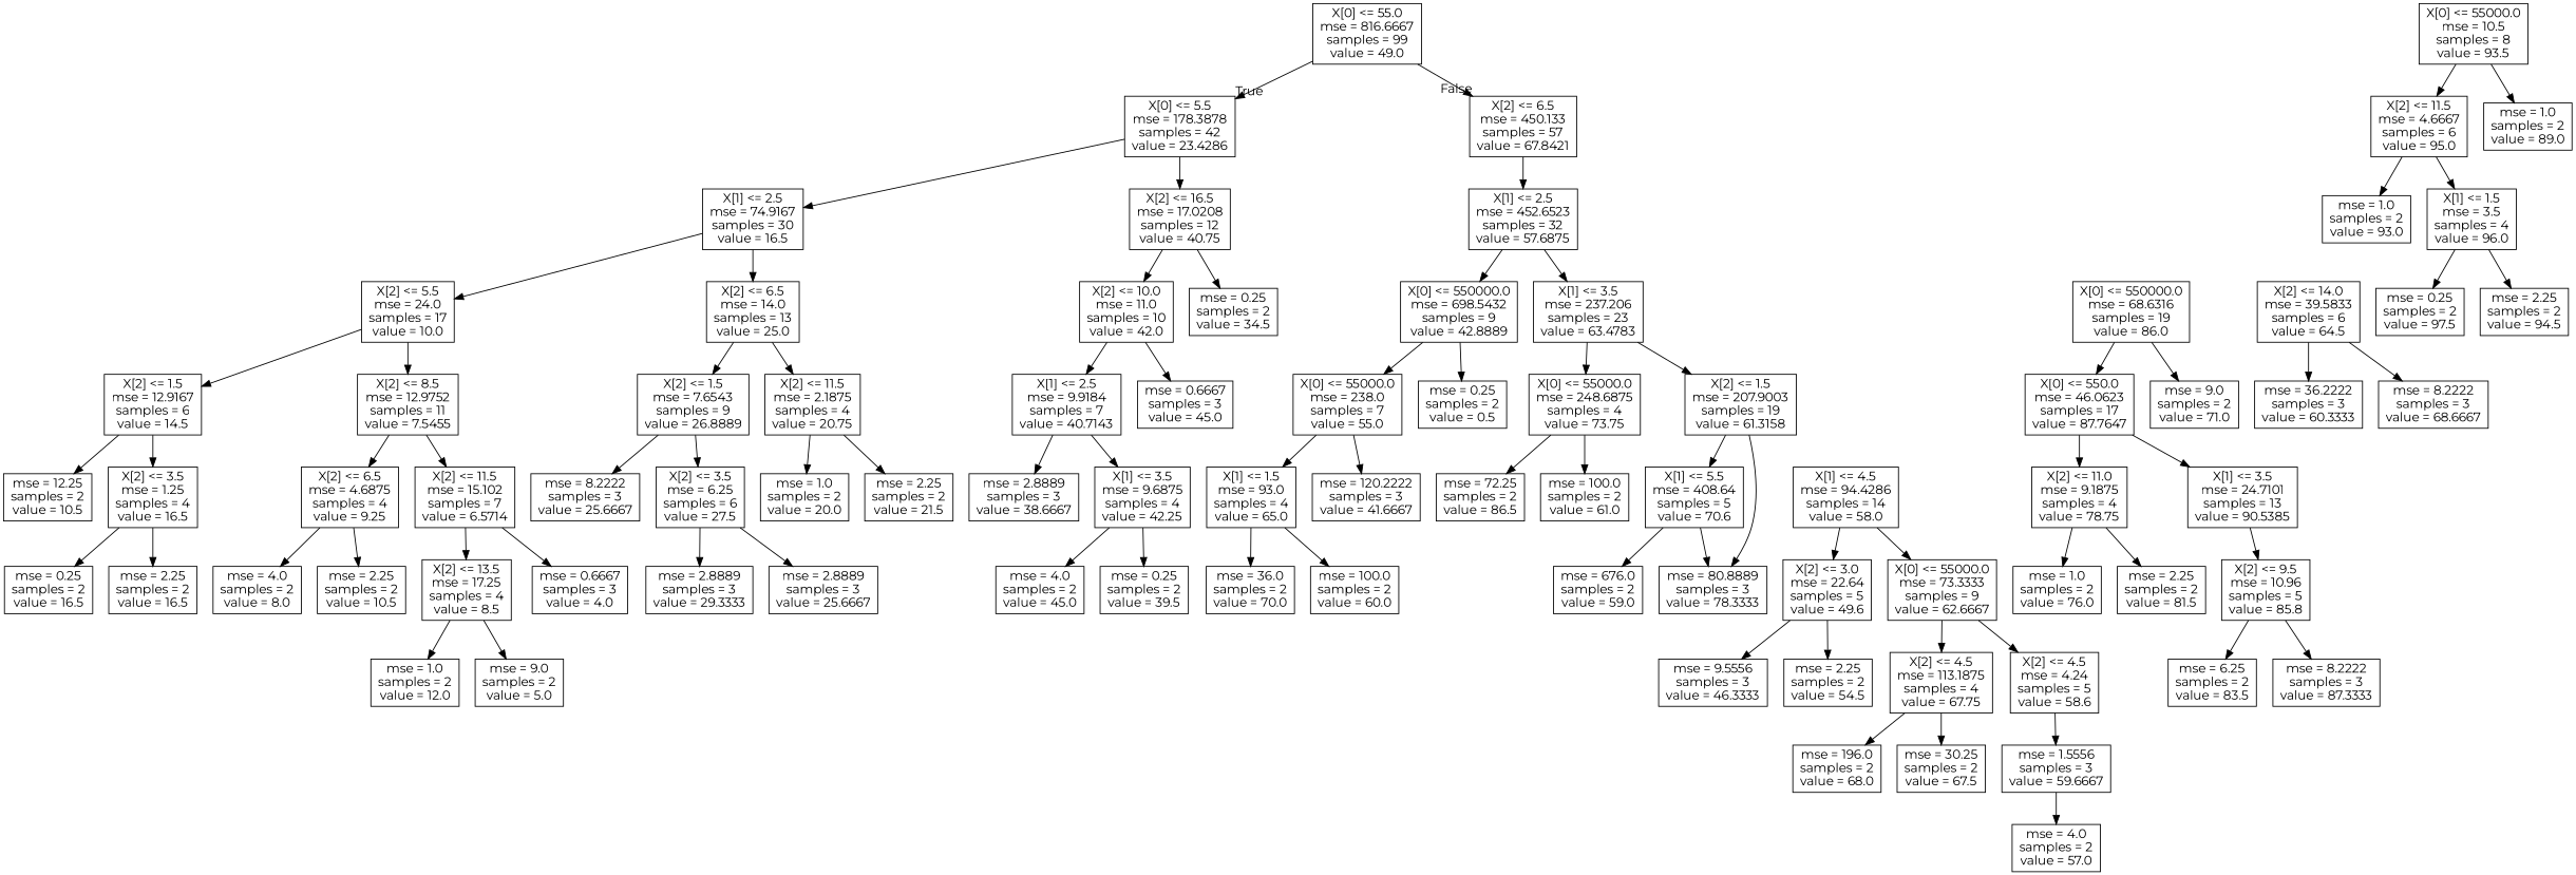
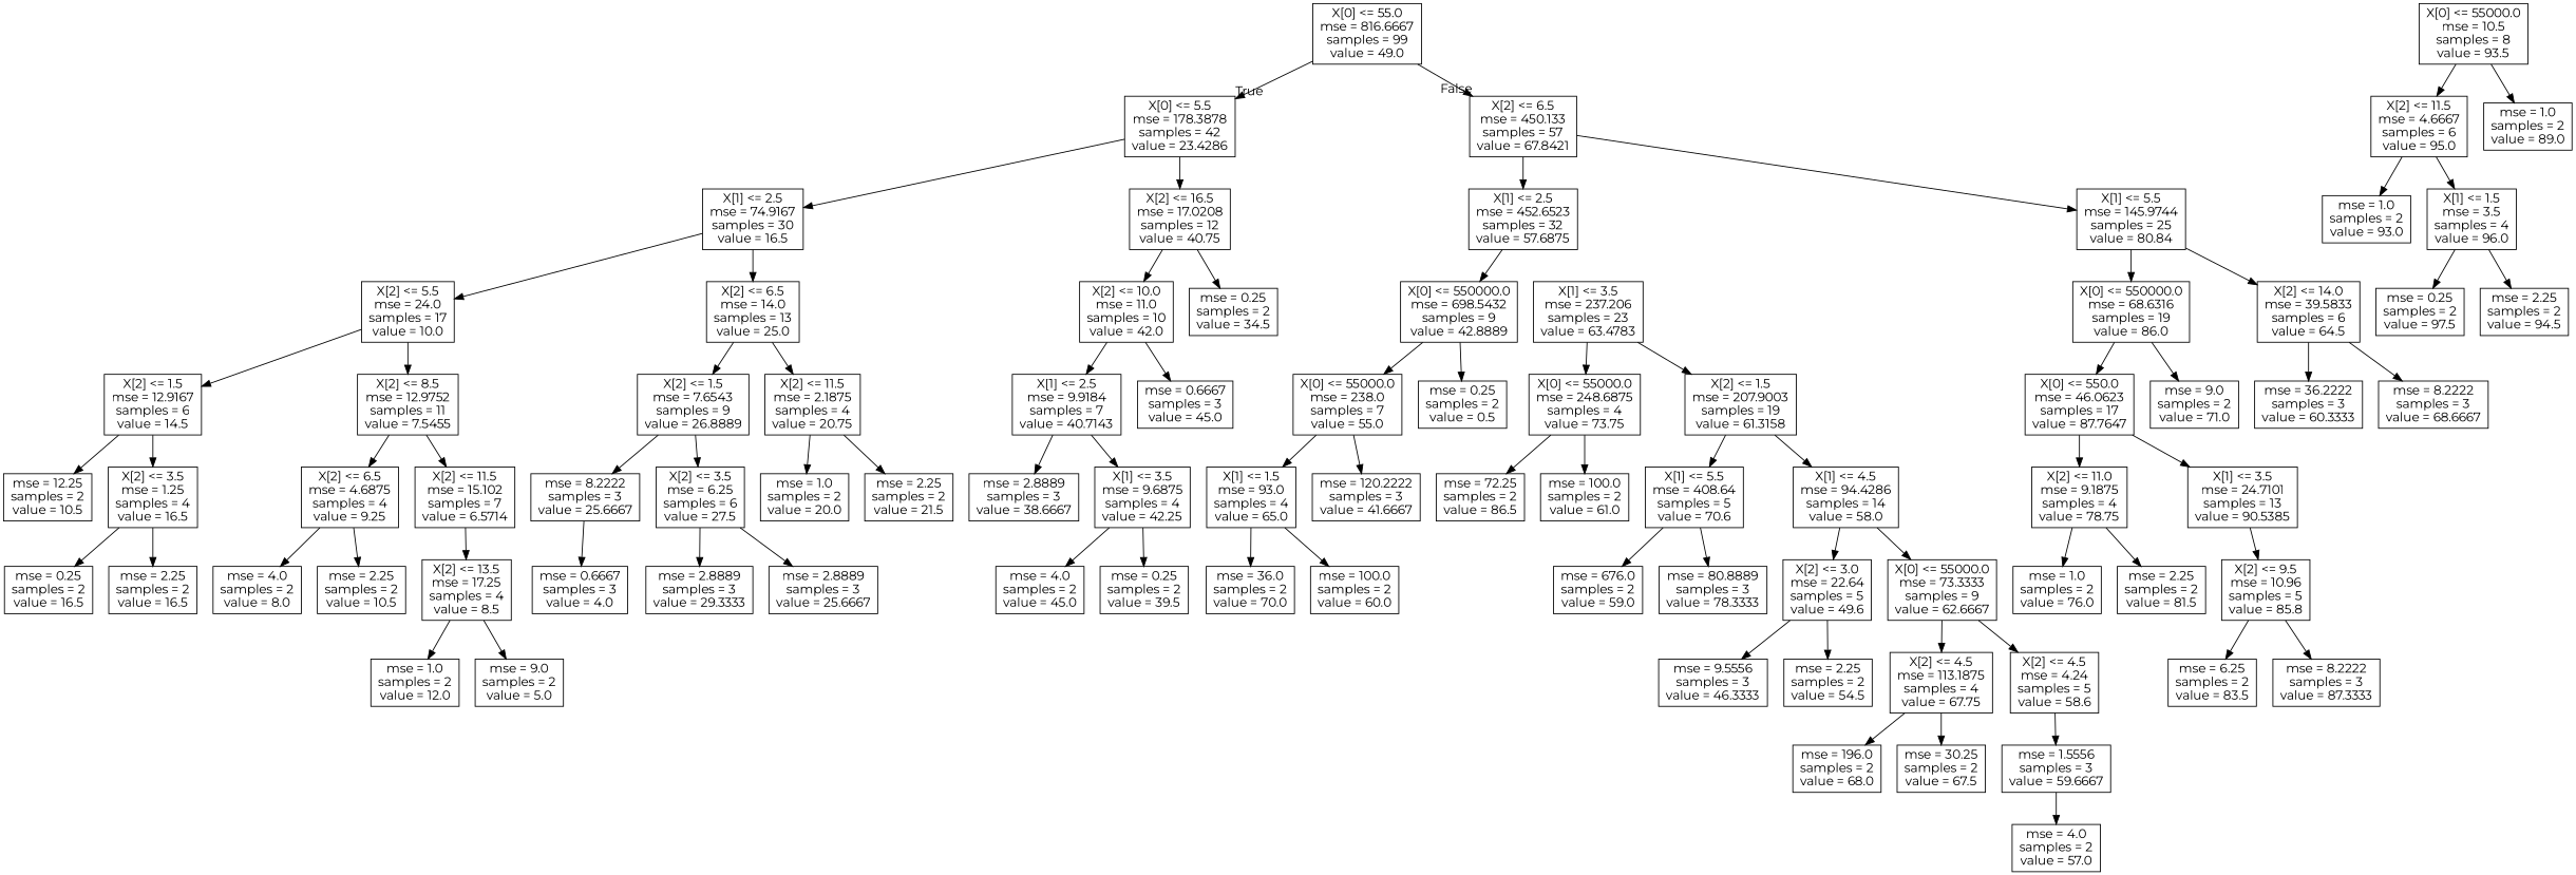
  digraph {
    fontname=Montserrat
    node [fontname=Montserrat shape=box]
    edge [fontname=Montserrat]
    n1 [label="X[0] <= 55.0\nmse = 816.6667\nsamples = 99\nvalue = 49.0"]
    n2 [label="X[0] <= 5.5\nmse = 178.3878\nsamples = 42\nvalue = 23.4286"]
    n3 [label="X[2] <= 6.5\nmse = 450.133\nsamples = 57\nvalue = 67.8421"]
    n4 [label="X[1] <= 2.5\nmse = 74.9167\nsamples = 30\nvalue = 16.5"]
    n5 [label="X[2] <= 16.5\nmse = 17.0208\nsamples = 12\nvalue = 40.75"]
    n6 [label="X[1] <= 2.5\nmse = 452.6523\nsamples = 32\nvalue = 57.6875"]
+   n7 [label="X[1] <= 5.5\nmse = 145.9744\nsamples = 25\nvalue = 80.84"]
    n8 [label="X[2] <= 5.5\nmse = 24.0\nsamples = 17\nvalue = 10.0"]
    n9 [label="X[2] <= 6.5\nmse = 14.0\nsamples = 13\nvalue = 25.0"]
    n10 [label="X[2] <= 10.0\nmse = 11.0\nsamples = 10\nvalue = 42.0"]
    n11 [label="mse = 0.25\nsamples = 2\nvalue = 34.5"]
    n12 [label="X[2] <= 1.5\nmse = 12.9167\nsamples = 6\nvalue = 14.5"]
    n13 [label="X[2] <= 8.5\nmse = 12.9752\nsamples = 11\nvalue = 7.5455"]
    n14 [label="X[2] <= 1.5\nmse = 7.6543\nsamples = 9\nvalue = 26.8889"]
    n15 [label="X[2] <= 11.5\nmse = 2.1875\nsamples = 4\nvalue = 20.75"]
    n16 [label="mse = 12.25\nsamples = 2\nvalue = 10.5"]
    n17 [label="X[2] <= 3.5\nmse = 1.25\nsamples = 4\nvalue = 16.5"]
    n18 [label="X[2] <= 6.5\nmse = 4.6875\nsamples = 4\nvalue = 9.25"]
    n19 [label="X[2] <= 11.5\nmse = 15.102\nsamples = 7\nvalue = 6.5714"]
    n20 [label="mse = 0.25\nsamples = 2\nvalue = 16.5"]
    n21 [label="mse = 2.25\nsamples = 2\nvalue = 16.5"]
    n22 [label="mse = 4.0\nsamples = 2\nvalue = 8.0"]
    n23 [label="mse = 2.25\nsamples = 2\nvalue = 10.5"]
    n24 [label="mse = 0.6667\nsamples = 3\nvalue = 4.0"]
    n25 [label="X[2] <= 13.5\nmse = 17.25\nsamples = 4\nvalue = 8.5"]
    n26 [label="mse = 1.0\nsamples = 2\nvalue = 12.0"]
    n27 [label="mse = 9.0\nsamples = 2\nvalue = 5.0"]
    n28 [label="mse = 8.2222\nsamples = 3\nvalue = 25.6667"]
    n29 [label="X[2] <= 3.5\nmse = 6.25\nsamples = 6\nvalue = 27.5"]
    n30 [label="mse = 1.0\nsamples = 2\nvalue = 20.0"]
    n31 [label="mse = 2.25\nsamples = 2\nvalue = 21.5"]
    n32 [label="mse = 2.8889\nsamples = 3\nvalue = 29.3333"]
    n33 [label="mse = 2.8889\nsamples = 3\nvalue = 25.6667"]
    n34 [label="X[1] <= 2.5\nmse = 9.9184\nsamples = 7\nvalue = 40.7143"]
    n35 [label="mse = 0.6667\nsamples = 3\nvalue = 45.0"]
    n36 [label="mse = 2.8889\nsamples = 3\nvalue = 38.6667"]
    n37 [label="X[1] <= 3.5\nmse = 9.6875\nsamples = 4\nvalue = 42.25"]
    n38 [label="mse = 4.0\nsamples = 2\nvalue = 45.0"]
    n39 [label="mse = 0.25\nsamples = 2\nvalue = 39.5"]
    n40 [label="X[0] <= 550000.0\nmse = 698.5432\nsamples = 9\nvalue = 42.8889"]
    n41 [label="X[1] <= 3.5\nmse = 237.206\nsamples = 23\nvalue = 63.4783"]
    n42 [label="X[0] <= 550000.0\nmse = 68.6316\nsamples = 19\nvalue = 86.0"]
    n43 [label="X[2] <= 14.0\nmse = 39.5833\nsamples = 6\nvalue = 64.5"]
    n44 [label="X[0] <= 55000.0\nmse = 238.0\nsamples = 7\nvalue = 55.0"]
    n45 [label="mse = 0.25\nsamples = 2\nvalue = 0.5"]
    n46 [label="X[0] <= 55000.0\nmse = 248.6875\nsamples = 4\nvalue = 73.75"]
    n47 [label="X[2] <= 1.5\nmse = 207.9003\nsamples = 19\nvalue = 61.3158"]
    n48 [label="X[1] <= 1.5\nmse = 93.0\nsamples = 4\nvalue = 65.0"]
    n49 [label="mse = 120.2222\nsamples = 3\nvalue = 41.6667"]
    n50 [label="mse = 36.0\nsamples = 2\nvalue = 70.0"]
    n51 [label="mse = 100.0\nsamples = 2\nvalue = 60.0"]
    n52 [label="mse = 72.25\nsamples = 2\nvalue = 86.5"]
    n53 [label="mse = 100.0\nsamples = 2\nvalue = 61.0"]
    n54 [label="X[1] <= 5.5\nmse = 408.64\nsamples = 5\nvalue = 70.6"]
    n55 [label="X[1] <= 4.5\nmse = 94.4286\nsamples = 14\nvalue = 58.0"]
    n56 [label="mse = 676.0\nsamples = 2\nvalue = 59.0"]
    n57 [label="mse = 80.8889\nsamples = 3\nvalue = 78.3333"]
    n58 [label="X[2] <= 3.0\nmse = 22.64\nsamples = 5\nvalue = 49.6"]
    n59 [label="X[0] <= 55000.0\nmse = 73.3333\nsamples = 9\nvalue = 62.6667"]
    n60 [label="mse = 9.5556\nsamples = 3\nvalue = 46.3333"]
    n61 [label="mse = 2.25\nsamples = 2\nvalue = 54.5"]
    n62 [label="X[2] <= 4.5\nmse = 113.1875\nsamples = 4\nvalue = 67.75"]
    n63 [label="X[2] <= 4.5\nmse = 4.24\nsamples = 5\nvalue = 58.6"]
    n64 [label="mse = 196.0\nsamples = 2\nvalue = 68.0"]
    n65 [label="mse = 30.25\nsamples = 2\nvalue = 67.5"]
    n66 [label="mse = 1.5556\nsamples = 3\nvalue = 59.6667"]
    n67 [label="mse = 4.0\nsamples = 2\nvalue = 57.0"]
    n68 [label="X[0] <= 550.0\nmse = 46.0623\nsamples = 17\nvalue = 87.7647"]
    n69 [label="mse = 9.0\nsamples = 2\nvalue = 71.0"]
    n70 [label="mse = 36.2222\nsamples = 3\nvalue = 60.3333"]
    n71 [label="mse = 8.2222\nsamples = 3\nvalue = 68.6667"]
    n72 [label="X[2] <= 11.0\nmse = 9.1875\nsamples = 4\nvalue = 78.75"]
    n73 [label="X[1] <= 3.5\nmse = 24.7101\nsamples = 13\nvalue = 90.5385"]
    n74 [label="mse = 1.0\nsamples = 2\nvalue = 76.0"]
    n75 [label="mse = 2.25\nsamples = 2\nvalue = 81.5"]
    n76 [label="X[2] <= 9.5\nmse = 10.96\nsamples = 5\nvalue = 85.8"]
    n77 [label="X[0] <= 55000.0\nmse = 10.5\nsamples = 8\nvalue = 93.5"]
    n78 [label="X[2] <= 11.5\nmse = 4.6667\nsamples = 6\nvalue = 95.0"]
    n79 [label="mse = 1.0\nsamples = 2\nvalue = 89.0"]
    n80 [label="mse = 6.25\nsamples = 2\nvalue = 83.5"]
    n81 [label="mse = 8.2222\nsamples = 3\nvalue = 87.3333"]
    n82 [label="mse = 1.0\nsamples = 2\nvalue = 93.0"]
    n83 [label="X[1] <= 1.5\nmse = 3.5\nsamples = 4\nvalue = 96.0"]
    n84 [label="mse = 0.25\nsamples = 2\nvalue = 97.5"]
    n85 [label="mse = 2.25\nsamples = 2\nvalue = 94.5"]
    n1 -> n2 [headlabel=True labelangle=45 labeldistance=2.5]
    n1 -> n3 [headlabel=False labelangle=-45 labeldistance=2.5]
    n2 -> n4
    n2 -> n5
    n3 -> n6
+   n3 -> n7
    n4 -> n8
    n4 -> n9
    n5 -> n10
    n5 -> n11
    n6 -> n40
-   n6 -> n41
+   n7 -> n42
+   n7 -> n43
    n8 -> n12
    n8 -> n13
    n9 -> n14
    n9 -> n15
    n10 -> n34
    n10 -> n35
    n12 -> n16
    n12 -> n17
    n13 -> n18
    n13 -> n19
    n14 -> n28
    n14 -> n29
    n15 -> n30
    n15 -> n31
    n17 -> n20
    n17 -> n21
    n18 -> n22
    n18 -> n23
-   n19 -> n24
+   n28 -> n24
    n19 -> n25
    n25 -> n26
    n25 -> n27
    n29 -> n32
    n29 -> n33
    n34 -> n36
    n34 -> n37
    n37 -> n38
    n37 -> n39
    n40 -> n44
    n40 -> n45
    n41 -> n46
    n41 -> n47
    n42 -> n68
    n42 -> n69
    n43 -> n70
    n43 -> n71
    n44 -> n48
    n44 -> n49
    n46 -> n52
    n46 -> n53
    n47 -> n54
-   n47 -> n57
+   n47 -> n55
    n48 -> n50
    n48 -> n51
    n54 -> n56
    n54 -> n57
    n55 -> n58
    n55 -> n59
    n58 -> n60
    n58 -> n61
    n59 -> n62
    n59 -> n63
    n62 -> n64
    n62 -> n65
    n63 -> n66
    n66 -> n67
    n68 -> n72
    n68 -> n73
    n72 -> n74
    n72 -> n75
    n73 -> n76
    n76 -> n80
    n76 -> n81
    n77 -> n78
    n77 -> n79
    n78 -> n82
    n78 -> n83
    n83 -> n84
    n83 -> n85
  }
